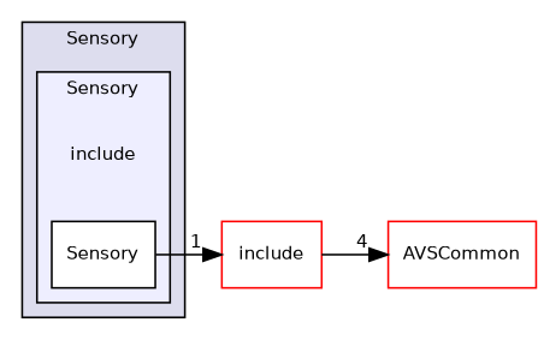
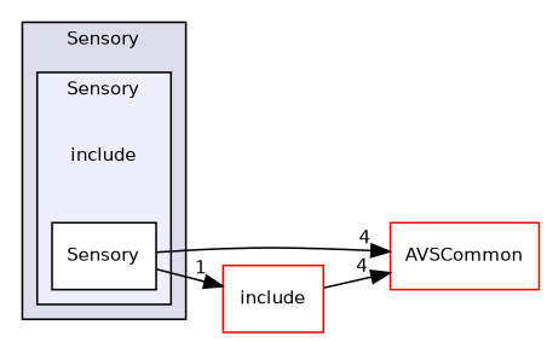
  digraph {
    compound=true
    rankdir=LR
    node [fontname=Helvetica fontsize=10 shape=box color=red fillcolor=white style=filled]
    edge [headlabel=4 labeldistance=1.5 labelfontname=Helvetica labelfontsize=10]
    n1 [label=include shape=plaintext color="" fillcolor="" style=""]
    n2 [color=black label=Sensory]
    n3 [label=AVSCommon]
    n4 [label=include]
    subgraph cluster_1 {
      bgcolor="#ddddee"
      fontname=Helvetica
      fontsize=10
      label=Sensory
      pencolor=black
      subgraph cluster_2 {
        bgcolor="#eeeeff"
        fontname=Helvetica
        fontsize=10
        pencolor=black
        n1
        n2
      }
    }
+   n2 -> n3
    n2 -> n4 [headlabel=1]
    n4 -> n3
  }
